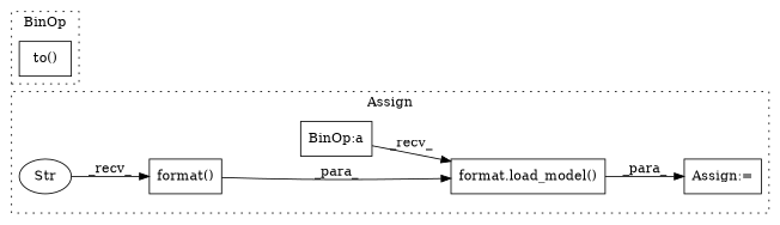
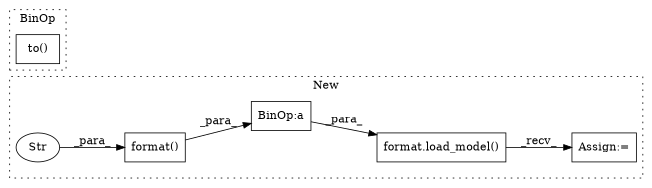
  digraph {
    rankdir=LR
    node [a=75 l=3 shape=box]
    n1 [l="11,1" label="format.load_model()" s="5275,5342"]
    n2 [a=68 label="Assign:=" s=5272]
    n3 [a=82 label="BinOp:a" s=5300]
    n4 [l="22,1" label="format()" s="5303,5333"]
    n5 [a=66 l=14 label=Str s=5303 shape=ellipse]
    n6 [l="9,1" label="to()" s="4981,4996"]
    subgraph cluster_1 {
-     label=Assign
+     label=New
      style=dotted
      n1
      n2
      n3
      n4
      n5
    }
    subgraph cluster_2 {
      label=BinOp
      style=dotted
      n6
    }
-   n1 -> n2 [label=_para_]
-   n3 -> n1 [label=_recv_]
-   n4 -> n1 [label=_para_]
-   n5 -> n4 [label=_recv_]
+   n1 -> n2 [label=_recv_]
+   n3 -> n1 [label=_para_]
+   n4 -> n3 [label=_para_]
+   n5 -> n4 [label=_para_]
  }
